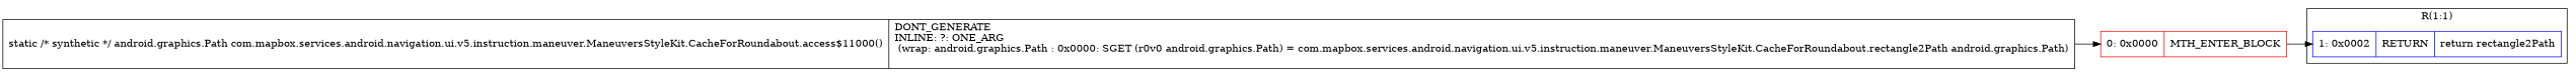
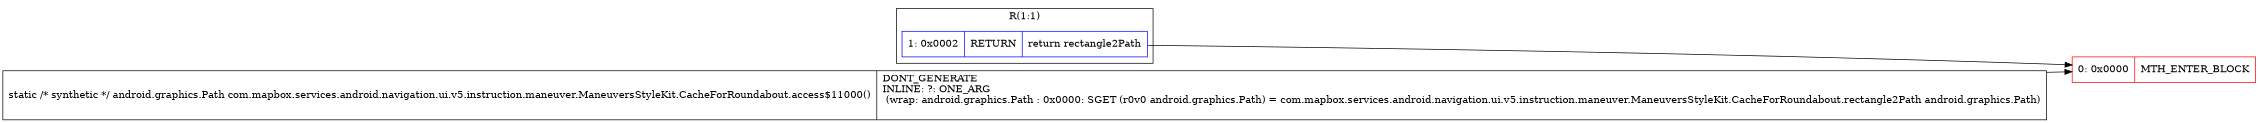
  digraph {
    rankdir=LR
    node [shape=record]
    n1 [color=blue label="{1\:\ 0x0002|RETURN\l|return rectangle2Path\l}"]
    n2 [color=red label="{0\:\ 0x0000|MTH_ENTER_BLOCK\l}"]
    n3 [label="{static \/* synthetic *\/ android.graphics.Path com.mapbox.services.android.navigation.ui.v5.instruction.maneuver.ManeuversStyleKit.CacheForRoundabout.access$11000()  | DONT_GENERATE\lINLINE: ?: ONE_ARG  \l  (wrap: android.graphics.Path : 0x0000: SGET  (r0v0 android.graphics.Path) =  com.mapbox.services.android.navigation.ui.v5.instruction.maneuver.ManeuversStyleKit.CacheForRoundabout.rectangle2Path android.graphics.Path)\l\l}"]
    subgraph cluster_1 {
      label="R(1:1)"
      n1
    }
-   n2 -> n1
+   n1 -> n2
    n3 -> n2
  }
